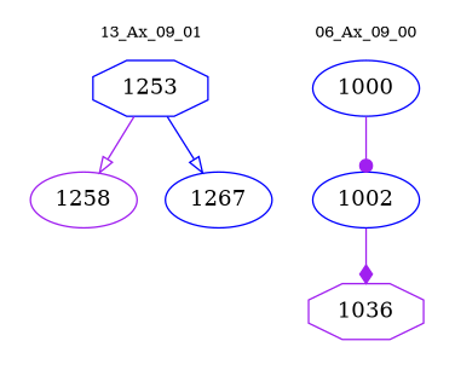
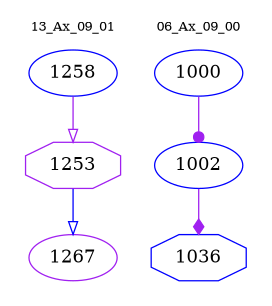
  digraph {
    fontname="DejaVu Serif"
    node [color=blue fontname="DejaVu Serif" shape=ellipse]
    edge [arrowhead=onormal color=purple fontname="DejaVu Serif"]
-   n1 [color=purple label=1258]
-   n2 [label=1253 shape=octagon]
-   n3 [label=1267]
+   n1 [label=1258]
+   n2 [color=purple label=1253 shape=octagon]
+   n3 [color=purple label=1267]
    n4 [label=1000]
    n5 [label=1002]
-   n6 [color=purple label=1036 shape=octagon]
+   n6 [label=1036 shape=octagon]
    subgraph cluster_1 {
      color=white
      fontsize=10
      label="13_Ax_09_01"
      n1
      n2
      n3
    }
    subgraph cluster_2 {
      color=white
      fontsize=10
      label="06_Ax_09_00"
      n4
      n5
      n6
    }
-   n2 -> n1
+   n1 -> n2
    n2 -> n3 [color=blue]
    n4 -> n5 [arrowhead=dot]
    n5 -> n6 [arrowhead=diamond]
  }
